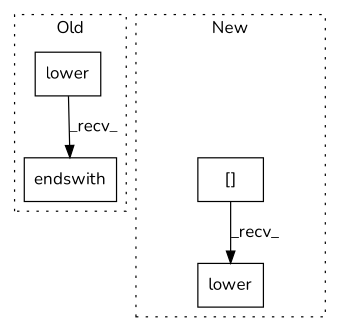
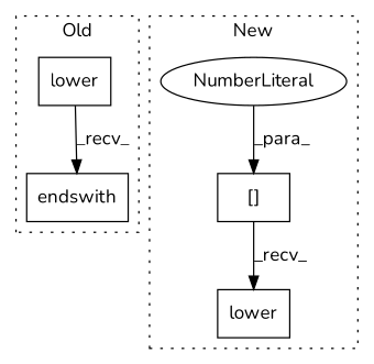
  digraph {
    fontname=Nunito
    node [a=32 fontname=Nunito l=7 shape=box]
    edge [fontname=Nunito]
    n1 [l="9,1" label=endswith s="1744,1759"]
    n2 [label=lower s=1736]
    n3 [label=lower s=1738]
    n4 [a=2 l="14,1" label="[]" s="1721,1736"]
+   n5 [a=34 l=1 label=NumberLiteral s=1735 shape=ellipse]
    subgraph cluster_1 {
      label=Old
      style=dotted
      n1
      n2
    }
    subgraph cluster_2 {
      label=New
      style=dotted
      n3
      n4
+     n5
    }
    n2 -> n1 [label=_recv_]
    n4 -> n3 [label=_recv_]
+   n5 -> n4 [label=_para_]
  }
